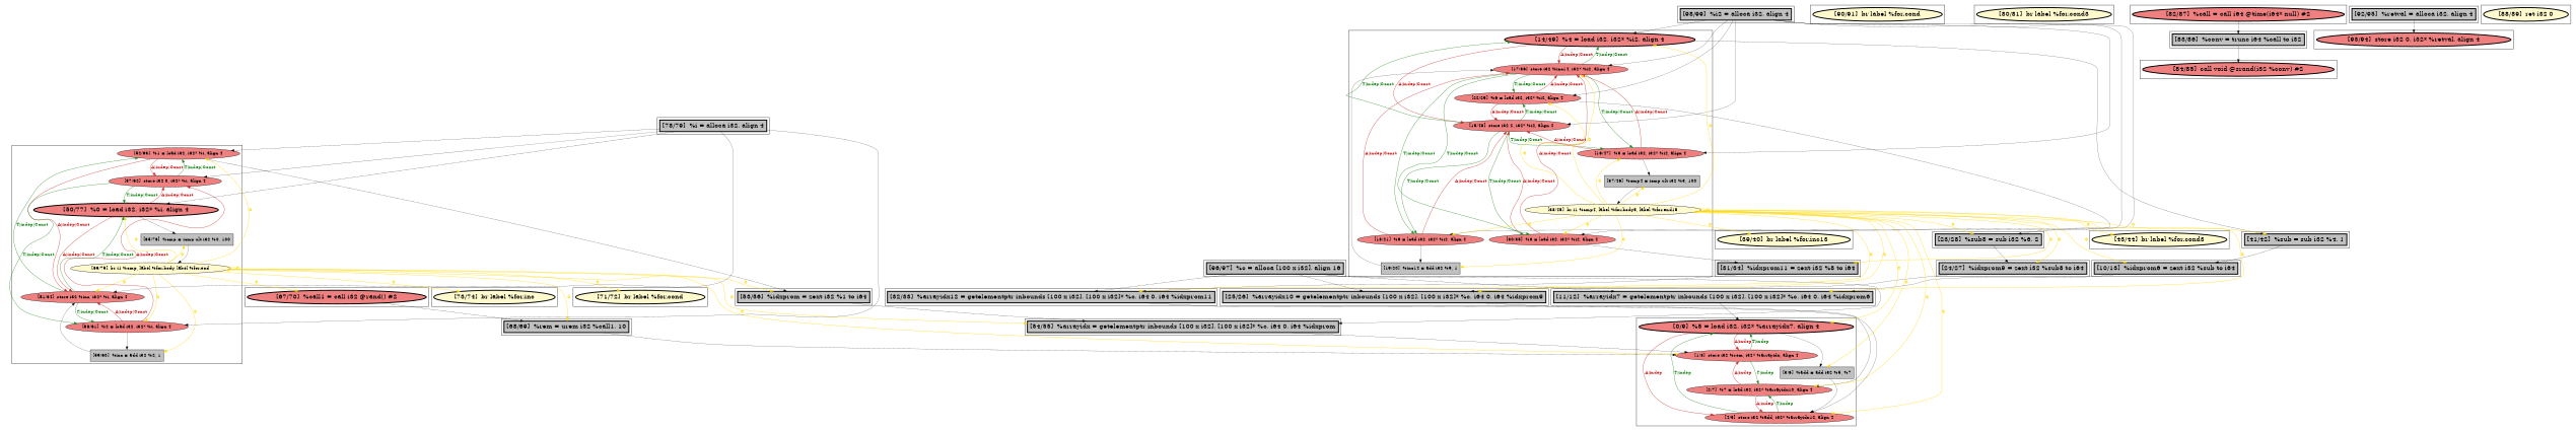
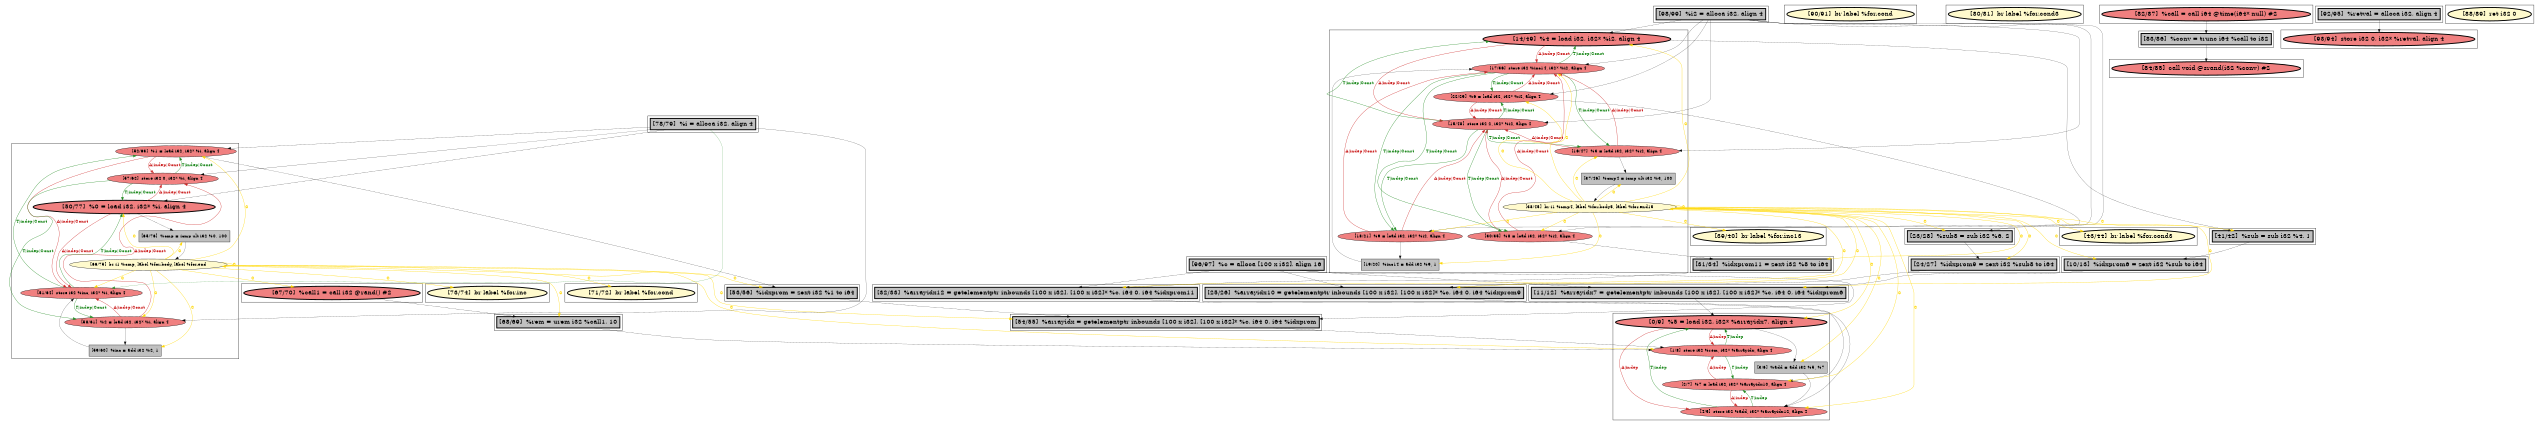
  digraph {
    node [fillcolor=grey shape=ellipse style=filled fontsize=20 penwidth=3.0]
    edge [color=black fontcolor=black penwidth=1.0 style=solid]
    n1 [fillcolor=lightcoral label="[52/63]  %1 = load i32, i32* %i, align 4" fontsize="" penwidth=""]
    n2 [fillcolor=lightcoral label="[57/62]  store i32 0, i32* %i, align 4" fontsize="" penwidth=""]
    n3 [fillcolor=lemonchiffon label="[66/75]  br i1 %cmp, label %for.body, label %for.end" fontsize="" penwidth=""]
    n4 [label="[59/60]  %inc = add i32 %2, 1" shape=rectangle fontsize="" penwidth=""]
    n5 [fillcolor=lightcoral label="[58/61]  %2 = load i32, i32* %i, align 4" fontsize="" penwidth=""]
    n6 [fillcolor=lightcoral label="[51/64]  store i32 %inc, i32* %i, align 4" fontsize="" penwidth=""]
    n7 [fillcolor=lightcoral label="[50/77]  %0 = load i32, i32* %i, align 4"]
    n8 [label="[65/76]  %cmp = icmp ult i32 %0, 100" shape=rectangle fontsize="" penwidth=""]
    n9 [fillcolor=lemonchiffon label="[90/91]  br label %for.cond"]
    n10 [fillcolor=lightcoral label="[67/70]  %call1 = call i32 @rand() #2"]
    n11 [fillcolor=lemonchiffon label="[73/74]  br label %for.inc"]
    n12 [label="[68/69]  %rem = urem i32 %call1, 10" shape=rectangle]
    n13 [label="[78/79]  %i = alloca i32, align 4" shape=rectangle]
    n14 [fillcolor=lemonchiffon label="[39/40]  br label %for.inc13"]
    n15 [fillcolor=lemonchiffon label="[80/81]  br label %for.cond3"]
    n16 [fillcolor=lemonchiffon label="[71/72]  br label %for.cond"]
    n17 [fillcolor=lightcoral label="[82/87]  %call = call i64 @time(i64* null) #2"]
    n18 [label="[98/99]  %i2 = alloca i32, align 4" shape=rectangle]
    n19 [label="[96/97]  %c = alloca [100 x i32], align 16" shape=rectangle]
    n20 [label="[32/33]  %arrayidx12 = getelementptr inbounds [100 x i32], [100 x i32]* %c, i64 0, i64 %idxprom11" shape=rectangle]
    n21 [label="[25/26]  %arrayidx10 = getelementptr inbounds [100 x i32], [100 x i32]* %c, i64 0, i64 %idxprom9" shape=rectangle]
    n22 [fillcolor=lightcoral label="[0/9]  %5 = load i32, i32* %arrayidx7, align 4"]
    n23 [fillcolor=lightcoral label="[1/8]  store i32 %rem, i32* %arrayidx, align 4" fontsize="" penwidth=""]
    n24 [fillcolor=lightcoral label="[2/7]  %7 = load i32, i32* %arrayidx10, align 4" fontsize="" penwidth=""]
    n25 [fillcolor=lightcoral label="[4/5]  store i32 %add, i32* %arrayidx12, align 4" fontsize="" penwidth=""]
    n26 [label="[3/6]  %add = add i32 %5, %7" shape=rectangle fontsize="" penwidth=""]
    n27 [label="[23/28]  %sub8 = sub i32 %6, 2" shape=rectangle]
    n28 [label="[24/27]  %idxprom9 = zext i32 %sub8 to i64" shape=rectangle]
    n29 [label="[10/13]  %idxprom6 = zext i32 %sub to i64" shape=rectangle]
    n30 [label="[31/34]  %idxprom11 = zext i32 %8 to i64" shape=rectangle]
    n31 [fillcolor=lightcoral label="[93/94]  store i32 0, i32* %retval, align 4"]
    n32 [fillcolor=lemonchiffon label="[43/44]  br label %for.cond3"]
    n33 [label="[11/12]  %arrayidx7 = getelementptr inbounds [100 x i32], [100 x i32]* %c, i64 0, i64 %idxprom6" shape=rectangle]
    n34 [fillcolor=lightcoral label="[14/49]  %4 = load i32, i32* %i2, align 4"]
    n35 [fillcolor=lightcoral label="[17/36]  store i32 %inc14, i32* %i2, align 4" fontsize="" penwidth=""]
    n36 [fillcolor=lightcoral label="[30/35]  %8 = load i32, i32* %i2, align 4" fontsize="" penwidth=""]
    n37 [fillcolor=lightcoral label="[15/48]  store i32 2, i32* %i2, align 4" fontsize="" penwidth=""]
    n38 [fillcolor=lightcoral label="[16/47]  %3 = load i32, i32* %i2, align 4" fontsize="" penwidth=""]
    n39 [fillcolor=lightcoral label="[18/21]  %9 = load i32, i32* %i2, align 4" fontsize="" penwidth=""]
    n40 [fillcolor=lemonchiffon label="[38/45]  br i1 %cmp4, label %for.body5, label %for.end15" fontsize="" penwidth=""]
    n41 [fillcolor=lightcoral label="[22/29]  %6 = load i32, i32* %i2, align 4" fontsize="" penwidth=""]
    n42 [label="[37/46]  %cmp4 = icmp ult i32 %3, 100" shape=rectangle fontsize="" penwidth=""]
    n43 [label="[19/20]  %inc14 = add i32 %9, 1" shape=rectangle fontsize="" penwidth=""]
    n44 [fillcolor=lemonchiffon label="[88/89]  ret i32 0"]
    n45 [label="[54/55]  %arrayidx = getelementptr inbounds [100 x i32], [100 x i32]* %c, i64 0, i64 %idxprom" shape=rectangle]
    n46 [label="[92/95]  %retval = alloca i32, align 4" shape=rectangle]
    n47 [label="[53/56]  %idxprom = zext i32 %1 to i64" shape=rectangle]
    n48 [fillcolor=lightcoral label="[84/85]  call void @srand(i32 %conv) #2"]
    n49 [label="[41/42]  %sub = sub i32 %4, 1" shape=rectangle]
    n50 [label="[83/86]  %conv = trunc i64 %call to i32" shape=rectangle]
    subgraph cluster_1 {
      n1
      n2
      n3
      n4
      n5
      n6
      n7
      n8
    }
    subgraph cluster_2 {
      n9
    }
    subgraph cluster_3 {
      n10
    }
    subgraph cluster_4 {
      n11
    }
    subgraph cluster_5 {
      n12
    }
    subgraph cluster_6 {
      n13
    }
    subgraph cluster_7 {
      n14
    }
    subgraph cluster_8 {
      n15
    }
    subgraph cluster_9 {
      n16
    }
    subgraph cluster_10 {
      n17
    }
    subgraph cluster_11 {
      n18
    }
    subgraph cluster_12 {
      n19
    }
    subgraph cluster_13 {
      n20
    }
    subgraph cluster_14 {
      n21
    }
    subgraph cluster_15 {
      n22
      n23
      n24
      n25
      n26
    }
    subgraph cluster_16 {
      n27
    }
    subgraph cluster_17 {
      n28
    }
    subgraph cluster_18 {
      n29
    }
    subgraph cluster_19 {
      n30
    }
    subgraph cluster_20 {
      n31
    }
    subgraph cluster_21 {
      n32
    }
    subgraph cluster_22 {
      n33
    }
    subgraph cluster_23 {
      n34
      n35
      n36
      n37
      n38
      n39
      n40
      n41
      n42
      n43
    }
    subgraph cluster_24 {
      n44
    }
    subgraph cluster_25 {
      n45
    }
    subgraph cluster_26 {
      n46
    }
    subgraph cluster_27 {
      n47
    }
    subgraph cluster_28 {
      n48
    }
    subgraph cluster_29 {
      n49
    }
    subgraph cluster_30 {
      n50
    }
    n1 -> n2 [color=firebrick3 fontcolor=firebrick3 label="A|indep|Const"]
    n1 -> n6 [color=firebrick3 fontcolor=firebrick3 label="A|indep|Const"]
    n1 -> n47 [penwidth=0.5]
    n2 -> n1 [color=forestgreen fontcolor=forestgreen label="T|indep|Const"]
    n2 -> n5 [color=forestgreen fontcolor=forestgreen label="T|indep|Const"]
    n2 -> n7 [color=forestgreen fontcolor=forestgreen label="T|indep|Const"]
    n3 -> n1 [color=gold fontcolor=gold label=C]
    n3 -> n3 [color=gold fontcolor=gold label=C]
    n3 -> n4 [color=gold fontcolor=gold label=C]
    n3 -> n5 [color=gold fontcolor=gold label=C]
    n3 -> n6 [color=gold fontcolor=gold label=C]
    n3 -> n7 [color=gold fontcolor=gold label=C]
    n3 -> n8 [color=gold fontcolor=gold label=C]
    n3 -> n10 [color=gold fontcolor=gold label=C]
    n3 -> n11 [color=gold fontcolor=gold label=C]
    n3 -> n12 [color=gold fontcolor=gold label=C]
    n3 -> n16 [color=gold fontcolor=gold label=C]
    n3 -> n23 [color=gold fontcolor=gold label=C]
    n3 -> n45 [color=gold fontcolor=gold label=C]
    n3 -> n47 [color=gold fontcolor=gold label=C]
    n4 -> n6 [penwidth=0.5]
    n5 -> n2 [color=firebrick3 fontcolor=firebrick3 label="A|indep|Const"]
    n5 -> n4 [penwidth=0.5]
    n5 -> n6 [color=firebrick3 fontcolor=firebrick3 label="A|indep|Const"]
    n6 -> n1 [color=forestgreen fontcolor=forestgreen label="T|indep|Const"]
    n6 -> n5 [color=forestgreen fontcolor=forestgreen label="T|indep|Const"]
    n6 -> n7 [color=forestgreen fontcolor=forestgreen label="T|indep|Const"]
    n7 -> n2 [color=firebrick3 fontcolor=firebrick3 label="A|indep|Const"]
    n7 -> n6 [color=firebrick3 fontcolor=firebrick3 label="A|indep|Const"]
    n7 -> n8 [penwidth=0.5]
    n8 -> n3 [penwidth=0.5]
    n10 -> n12 [penwidth=0.5]
    n12 -> n23 [penwidth=0.5]
    n13 -> n1 [penwidth=0.5]
    n13 -> n2 [penwidth=0.5]
    n13 -> n5 [penwidth=0.5]
-   n13 -> n6 [penwidth=0.5]
+   n13 -> n6 [color=forestgreen penwidth=0.5]
    n13 -> n7 [penwidth=0.5]
    n17 -> n50 [penwidth=0.5]
    n18 -> n34 [penwidth=0.5]
    n18 -> n35 [penwidth=0.5]
    n18 -> n36 [penwidth=0.5]
    n18 -> n37 [penwidth=0.5]
    n18 -> n38 [penwidth=0.5]
    n18 -> n39 [penwidth=0.5]
    n18 -> n41 [penwidth=0.5]
    n19 -> n20 [penwidth=0.5]
    n19 -> n21 [penwidth=0.5]
    n19 -> n33 [penwidth=0.5]
    n19 -> n45 [penwidth=0.5]
    n20 -> n25 [penwidth=0.5]
    n21 -> n24 [penwidth=0.5]
    n22 -> n23 [color=firebrick3 fontcolor=firebrick3 label="A|indep"]
    n22 -> n25 [color=firebrick3 fontcolor=firebrick3 label="A|indep"]
    n22 -> n26 [penwidth=0.5]
    n23 -> n22 [color=forestgreen fontcolor=forestgreen label="T|indep"]
    n23 -> n24 [color=forestgreen fontcolor=forestgreen label="T|indep"]
    n24 -> n23 [color=firebrick3 fontcolor=firebrick3 label="A|indep"]
    n24 -> n25 [color=firebrick3 fontcolor=firebrick3 label="A|indep"]
    n25 -> n22 [color=forestgreen fontcolor=forestgreen label="T|indep"]
    n25 -> n24 [color=forestgreen fontcolor=forestgreen label="T|indep"]
    n26 -> n25 [penwidth=0.5]
    n27 -> n28 [penwidth=0.5]
    n28 -> n21 [penwidth=0.5]
    n29 -> n33 [penwidth=0.5]
    n30 -> n20 [penwidth=0.5]
    n33 -> n22 [penwidth=0.5]
    n34 -> n35 [color=firebrick3 fontcolor=firebrick3 label="A|indep|Const"]
    n34 -> n37 [color=firebrick3 fontcolor=firebrick3 label="A|indep|Const"]
    n34 -> n49 [penwidth=0.5]
    n35 -> n34 [color=forestgreen fontcolor=forestgreen label="T|indep|Const"]
    n35 -> n36 [color=forestgreen fontcolor=forestgreen label="T|indep|Const"]
    n35 -> n38 [color=forestgreen fontcolor=forestgreen label="T|indep|Const"]
    n35 -> n39 [color=forestgreen fontcolor=forestgreen label="T|indep|Const"]
    n35 -> n41 [color=forestgreen fontcolor=forestgreen label="T|indep|Const"]
    n36 -> n30 [penwidth=0.5]
    n36 -> n35 [color=firebrick3 fontcolor=firebrick3 label="A|indep|Const"]
    n36 -> n37 [color=firebrick3 fontcolor=firebrick3 label="A|indep|Const"]
    n37 -> n34 [color=forestgreen fontcolor=forestgreen label="T|indep|Const"]
    n37 -> n36 [color=forestgreen fontcolor=forestgreen label="T|indep|Const"]
    n37 -> n38 [color=forestgreen fontcolor=forestgreen label="T|indep|Const"]
    n37 -> n39 [color=forestgreen fontcolor=forestgreen label="T|indep|Const"]
    n37 -> n41 [color=forestgreen fontcolor=forestgreen label="T|indep|Const"]
    n38 -> n35 [color=firebrick3 fontcolor=firebrick3 label="A|indep|Const"]
    n38 -> n37 [color=firebrick3 fontcolor=firebrick3 label="A|indep|Const"]
    n38 -> n42 [penwidth=0.5]
    n39 -> n35 [color=firebrick3 fontcolor=firebrick3 label="A|indep|Const"]
    n39 -> n37 [color=firebrick3 fontcolor=firebrick3 label="A|indep|Const"]
    n39 -> n43 [penwidth=0.5]
    n40 -> n14 [color=gold fontcolor=gold label=C]
    n40 -> n20 [color=gold fontcolor=gold label=C]
    n40 -> n21 [color=gold fontcolor=gold label=C]
    n40 -> n22 [color=gold fontcolor=gold label=C]
    n40 -> n24 [color=gold fontcolor=gold label=C]
    n40 -> n25 [color=gold fontcolor=gold label=C]
    n40 -> n26 [color=gold fontcolor=gold label=C]
    n40 -> n27 [color=gold fontcolor=gold label=C]
    n40 -> n28 [color=gold fontcolor=gold label=C]
    n40 -> n29 [color=gold fontcolor=gold label=C]
    n40 -> n30 [color=gold fontcolor=gold label=C]
    n40 -> n32 [color=gold fontcolor=gold label=C]
    n40 -> n33 [color=gold fontcolor=gold label=C]
    n40 -> n34 [color=gold fontcolor=gold label=C]
    n40 -> n35 [color=gold fontcolor=gold label=C]
    n40 -> n36 [color=gold fontcolor=gold label=C]
    n40 -> n38 [color=gold fontcolor=gold label=C]
    n40 -> n39 [color=gold fontcolor=gold label=C]
    n40 -> n40 [color=gold fontcolor=gold label=C]
    n40 -> n41 [color=gold fontcolor=gold label=C]
    n40 -> n42 [color=gold fontcolor=gold label=C]
    n40 -> n43 [color=gold fontcolor=gold label=C]
    n40 -> n49 [color=gold fontcolor=gold label=C]
    n41 -> n27 [penwidth=0.5]
    n41 -> n35 [color=firebrick3 fontcolor=firebrick3 label="A|indep|Const"]
    n41 -> n37 [color=firebrick3 fontcolor=firebrick3 label="A|indep|Const"]
    n42 -> n40 [penwidth=0.5]
    n43 -> n35 [penwidth=0.5]
    n45 -> n23 [penwidth=0.5]
    n46 -> n31 [penwidth=0.5]
    n47 -> n45 [penwidth=0.5]
    n49 -> n29 [penwidth=0.5]
    n50 -> n48 [penwidth=0.5]
  }
